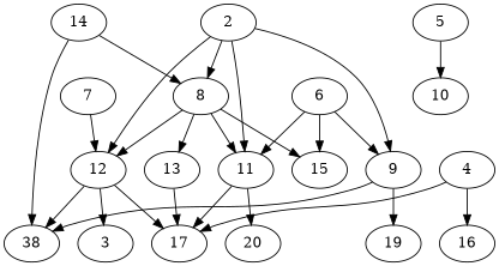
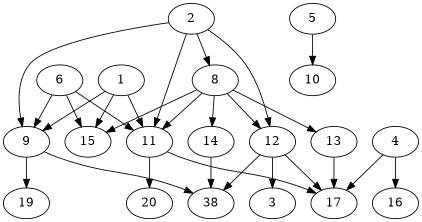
  digraph {
    node [alpha=0.12]
+   1 [expect_size=38460416]
    9 [alpha=0.10 expect_size=38771712]
    11 [alpha=0.00 expect_size=48486400]
    15 [alpha=0.18 expect_size=16889856]
    n5 [alpha=0.17 expect_size=24589312 label=38]
    19 [expect_size=23973888]
    17 [alpha=0.15 expect_size=46817280]
    20 [alpha=0.06 expect_size=48266240]
    2 [expect_size=28423168]
    12 [alpha=0.16 expect_size=28921856]
    8 [alpha=0.20 expect_size=47905792]
    10 [alpha=0.05 expect_size=21689344]
    3 [alpha=0.15 expect_size=9757696]
    4 [alpha=0.08 expect_size=50618368]
    16 [alpha=0.04 expect_size=47305728]
    13 [alpha=0.06 expect_size=9551872]
    5 [alpha=0.13 expect_size=24174592]
    6 [alpha=0.20 expect_size=35950592]
-   7 [alpha=0.11 expect_size=33951744]
    14 [alpha=0.13 expect_size=44322816]
+   1 -> 9
+   1 -> 11
+   1 -> 15
    9 -> n5
    9 -> 19
    11 -> 17
    11 -> 20
    2 -> 9
    2 -> 11
    2 -> 12
    2 -> 8
    12 -> n5
    12 -> 17
    12 -> 3
    8 -> 11
    8 -> 15
    8 -> 12
    8 -> 13
-   14 -> 8
+   8 -> 14
    4 -> 17
    4 -> 16
    13 -> 17
    5 -> 10
    6 -> 9
    6 -> 11
    6 -> 15
-   7 -> 12
    14 -> n5
  }
